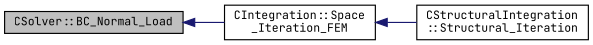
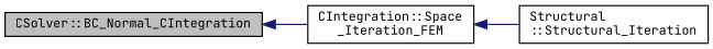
  digraph {
    fontname="JetBrains Mono"
    rankdir=LR
    node [color=black fillcolor=white fontname="JetBrains Mono" fontsize=10 shape=record style=filled]
    edge [color=midnightblue dir=back fontname="JetBrains Mono" fontsize=10 labelfontname=Helvetica labelfontsize=10 style=solid]
-   n1 [fillcolor=grey75 fontcolor=black height=0.2 label="CSolver::BC_Normal_Load" width=0.4]
+   n1 [fillcolor=grey75 fontcolor=black height=0.2 label="CSolver::BC_Normal_CIntegration" width=0.4]
    n2 [height=0.2 label="CIntegration::Space\l_Iteration_FEM" width=0.4]
-   n3 [height=0.2 label="CStructuralIntegration\l::Structural_Iteration" width=0.4]
+   n3 [height=0.2 label="Structural\l::Structural_Iteration" width=0.4]
    n1 -> n2
    n2 -> n3
  }
